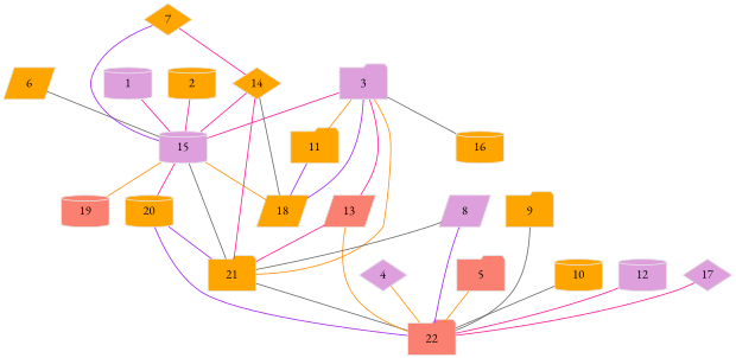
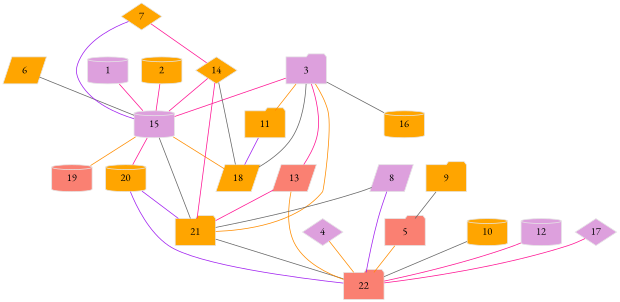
  graph {
    fontname="EB Garamond"
    node [color=gray90 fillcolor=orange fontname="EB Garamond" shape=cylinder style=filled]
    edge [color=deeppink fontname="EB Garamond" weight=1.0]
    1 [fillcolor=plum]
    15 [fillcolor=plum]
    18 [shape=parallelogram]
    21 [shape=folder]
    19 [fillcolor=salmon]
    20
    2
    3 [fillcolor=plum shape=folder]
    11 [shape=folder]
    13 [fillcolor=salmon shape=parallelogram]
    16
    22 [fillcolor=salmon shape=folder]
    4 [fillcolor=plum shape=diamond]
    5 [fillcolor=salmon shape=folder]
    6 [shape=parallelogram]
    7 [shape=diamond]
    14 [shape=diamond]
    8 [fillcolor=plum shape=parallelogram]
    9 [shape=folder]
    10
    12 [fillcolor=plum]
    17 [fillcolor=plum shape=diamond]
    1 -- 15
    15 -- 18 [color=darkorange weight=4.0]
    15 -- 21 [color=gray40 weight=3.0]
    15 -- 19 [color=darkorange]
    15 -- 20
    21 -- 22 [color=gray40]
    20 -- 21 [color=purple]
    20 -- 22 [color=purple weight=2.0]
    2 -- 15
    3 -- 15 [weight=2.0]
-   3 -- 18 [color=purple weight=2.0]
+   3 -- 18 [color=gray40 weight=2.0]
    3 -- 21 [color=darkorange]
    3 -- 11 [color=darkorange]
    3 -- 13
    3 -- 16 [color=gray40 weight=2.0]
    11 -- 18 [color=purple]
    13 -- 21
    13 -- 22 [color=darkorange]
    4 -- 22 [color=darkorange]
    5 -- 22 [color=darkorange]
    6 -- 15 [color=gray40]
    7 -- 15 [color=purple]
    7 -- 14
    14 -- 15
    14 -- 18 [color=gray40]
    14 -- 21 [weight=2.0]
    8 -- 21 [color=gray40]
    8 -- 22 [color=purple]
-   9 -- 22 [color=gray40]
+   9 -- 5 [color=gray40]
    10 -- 22 [color=gray40]
    12 -- 22
    17 -- 22
  }
